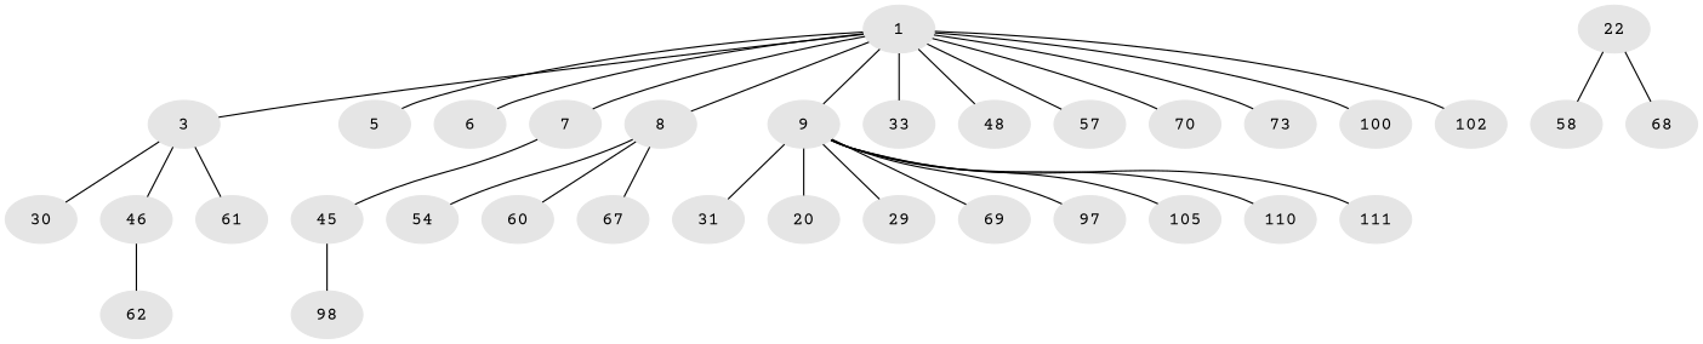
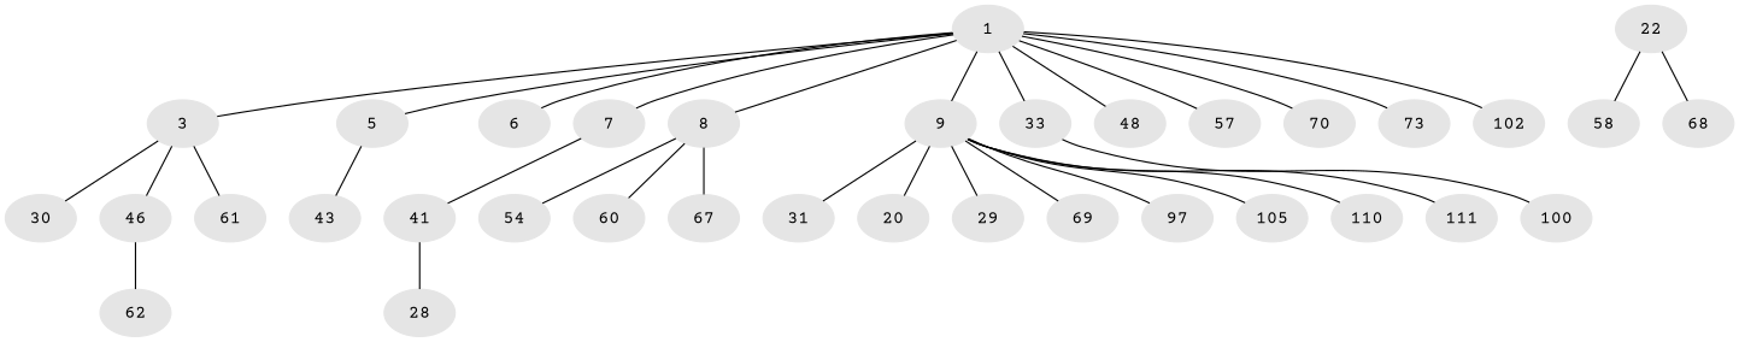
  graph {
    fontname="Courier Prime"
    node [color=gray90 fontname="Courier Prime" style=filled]
    edge [fontname="Courier Prime"]
    1 [super="+2+4"]
    3 [super="+10"]
    5 [super="+14"]
    6 [super="+19+25"]
    7 [super="+15+72+113+50"]
    8 [super="+16"]
    9 [super="+18+51+21+66+11+17"]
    33 [super="+77"]
    48 [super="+63"]
    57
    70 [super="+118+84"]
    73 [super="+95+93"]
    100
    102
    30 [super="+53+34"]
    46
    61
-   41 [super="+106" label=45]
+   43 [super="+44+87+92"]
+   41 [super="+106"]
    54 [super="+85+81"]
    60 [super="+71"]
    67
    31 [super="+42"]
    20 [super="+52"]
    29 [super="+78"]
    69
    97
    105
    110
    111
    62 [super="+96"]
-   28 [super="+47" label=98]
+   28 [super="+47"]
    22 [super="+27+82+24+45"]
    58
    68
    1 -- 3
    1 -- 5
    1 -- 6
    1 -- 7
    1 -- 8
    1 -- 9
    1 -- 33
    1 -- 48
    1 -- 57
    1 -- 70
    1 -- 73
-   1 -- 100
+   33 -- 100
    1 -- 102
    3 -- 30
    3 -- 46
    3 -- 61
+   5 -- 43
    7 -- 41
    8 -- 54
    8 -- 60
    8 -- 67
    9 -- 31
    9 -- 20
    9 -- 29
    9 -- 69
    9 -- 97
    9 -- 105
    9 -- 110
    9 -- 111
    46 -- 62
    41 -- 28
    22 -- 58
    22 -- 68
  }
